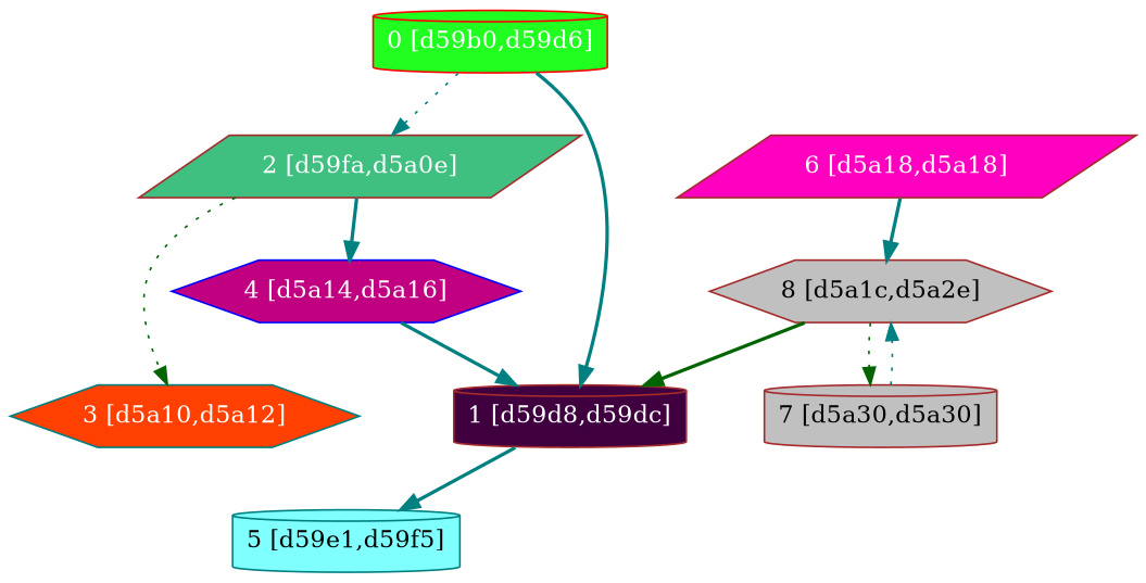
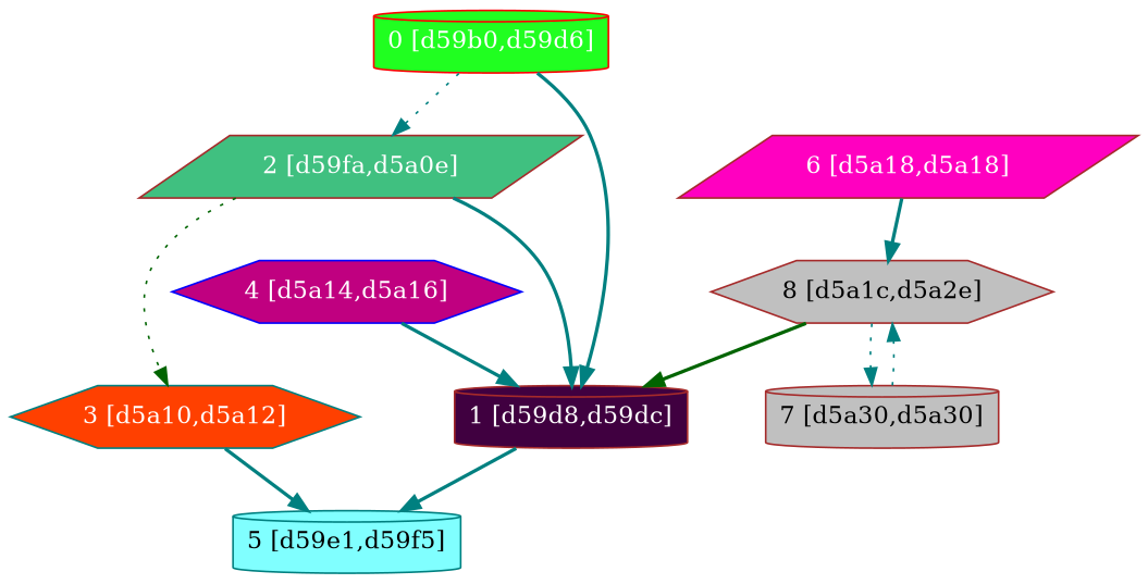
  digraph {
    fontname="DejaVu Serif"
    node [color=brown fillcolor="#C0C0C0" fontcolor="#ffffff" fontname="DejaVu Serif" shape=cylinder style=filled]
    edge [color=teal fontname="DejaVu Serif" style=bold]
    n1 [color=red fillcolor="#20FF20" label="0 [d59b0,d59d6]"]
    n2 [fillcolor="#400040" label="1 [d59d8,d59dc]"]
    n3 [fillcolor="#40C080" label="2 [d59fa,d5a0e]" shape=parallelogram]
    n4 [color=teal fillcolor="#80FFFF" fontcolor="#000000" label="5 [d59e1,d59f5]"]
    n5 [color=teal fillcolor="#FF4000" label="3 [d5a10,d5a12]" shape=hexagon]
    n6 [color=blue fillcolor="#C00080" label="4 [d5a14,d5a16]" shape=hexagon]
    n7 [fillcolor="#FF00C0" label="6 [d5a18,d5a18]" shape=parallelogram]
    n8 [fontcolor="#000000" label="8 [d5a1c,d5a2e]" shape=hexagon]
    n9 [fontcolor="#000000" label="7 [d5a30,d5a30]"]
    n1 -> n2
    n1 -> n3 [style=dotted]
    n2 -> n4
    n3 -> n5 [color=darkgreen style=dotted]
-   n3 -> n6
+   n3 -> n2
+   n5 -> n4
    n6 -> n2
    n7 -> n8
    n8 -> n2 [color=darkgreen]
-   n8 -> n9 [color=darkgreen style=dotted]
+   n8 -> n9 [style=dotted]
    n9 -> n8 [style=dotted]
  }
